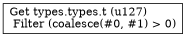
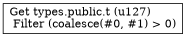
  digraph {
-   n1 [label=" Get types.types.t (u127)\l Filter (coalesce(#0, #1) \> 0)\l" shape=record]
+   n1 [label=" Get types.public.t (u127)\l Filter (coalesce(#0, #1) \> 0)\l" shape=record]
  }
